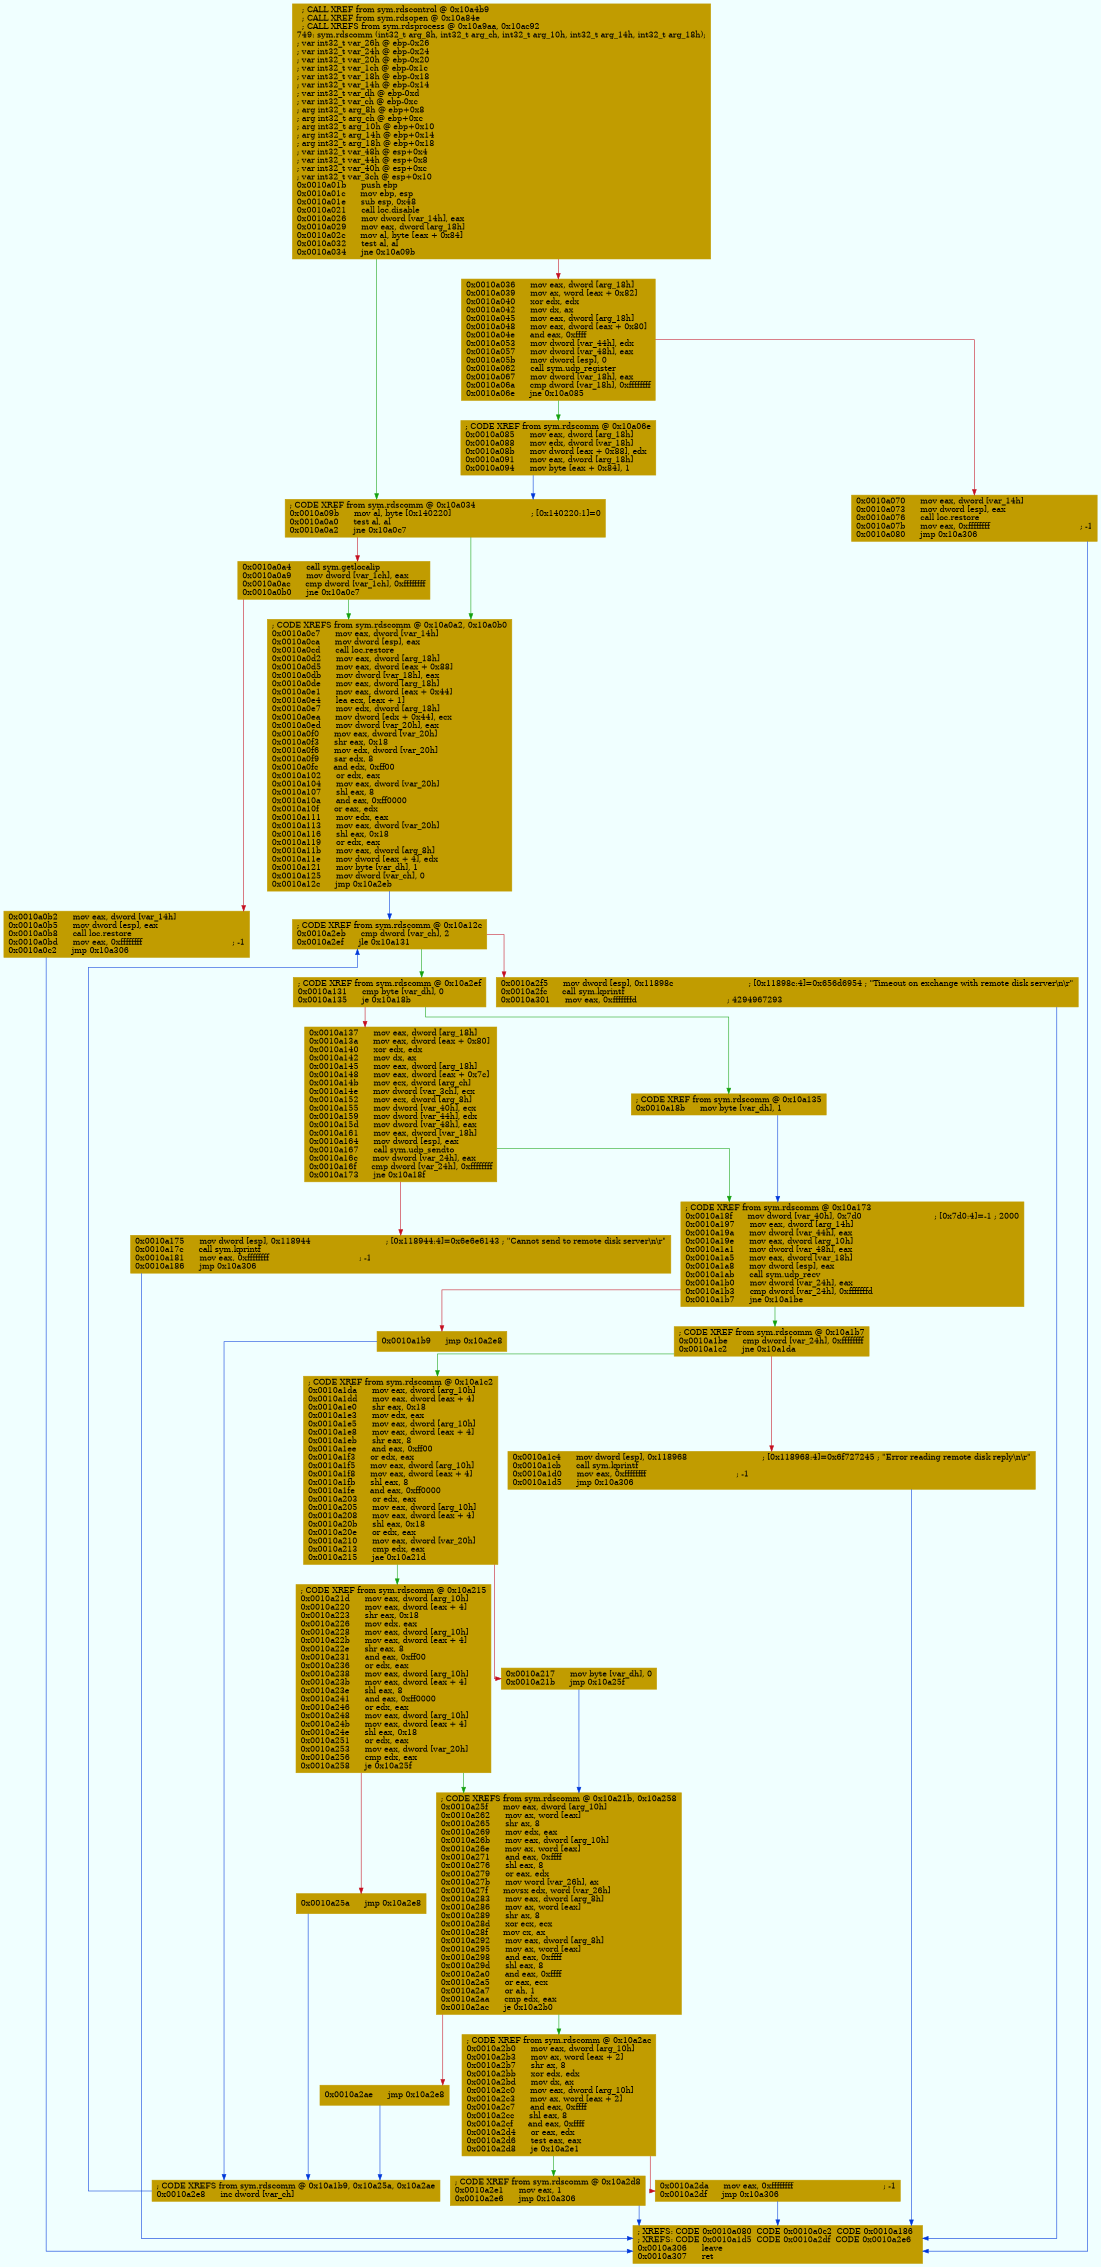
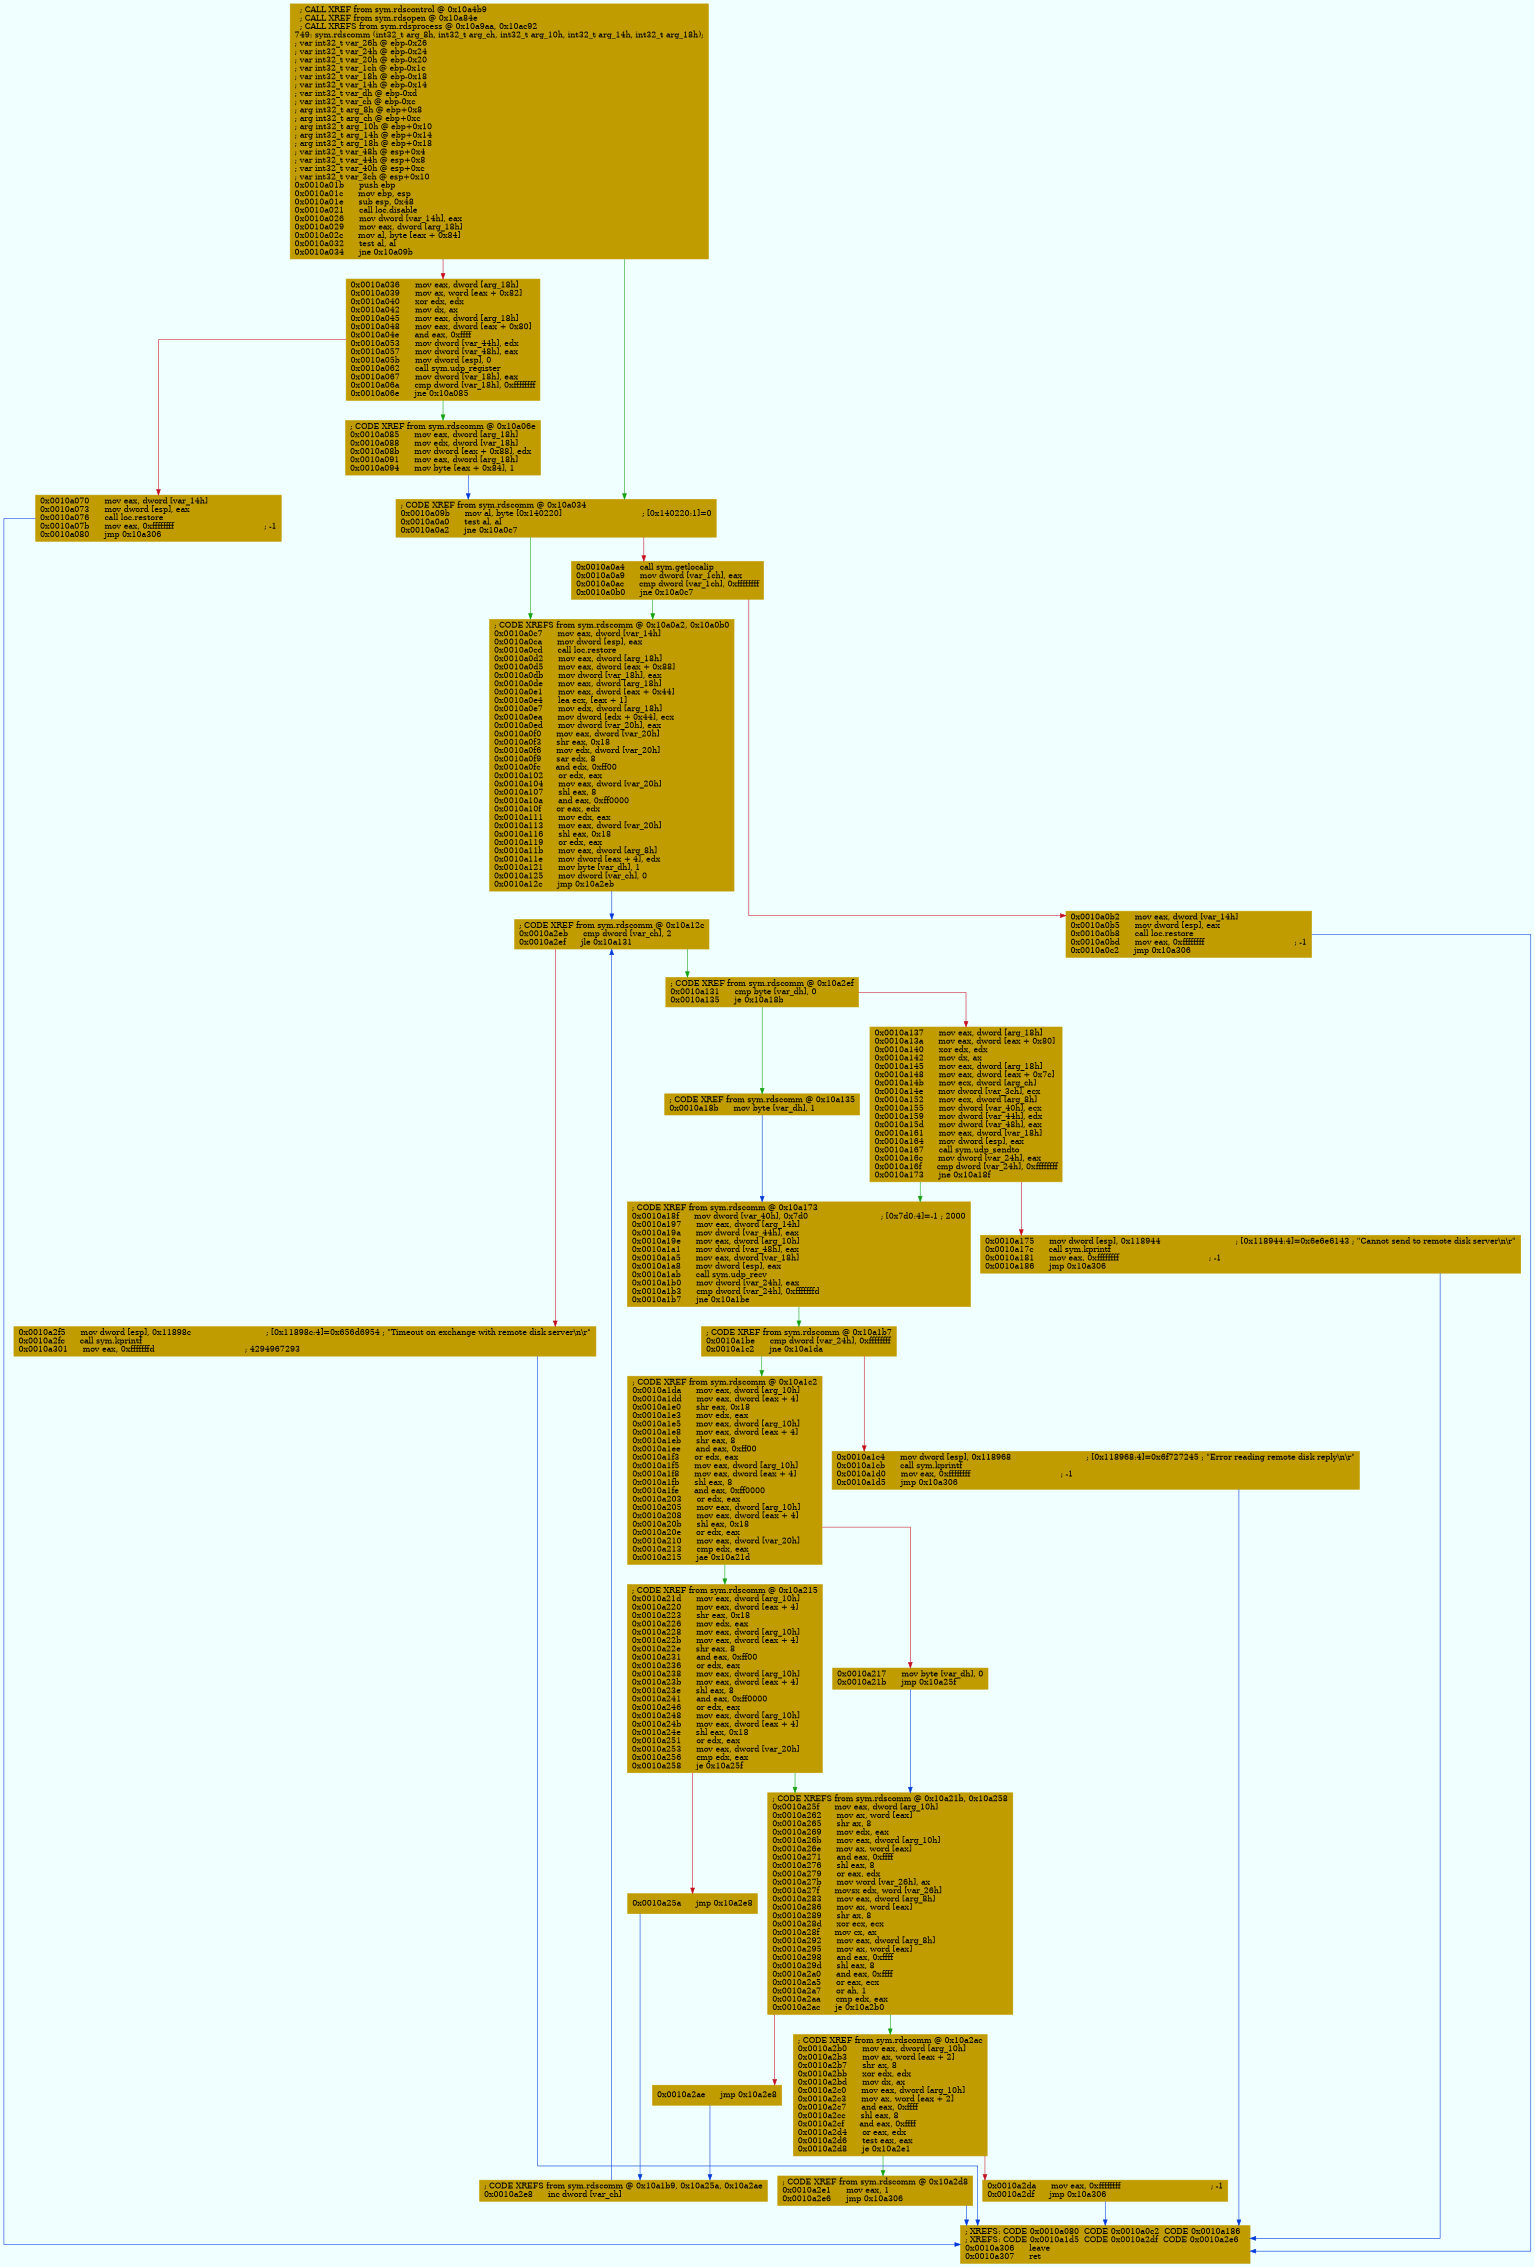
  digraph {
    bgcolor=azure
    fontname="DejaVu Serif"
    fontsize=8
    splines=ortho
    node [color="#c19c00" fillcolor="#c19c00" fontname="DejaVu Serif" shape=box style=filled]
    edge [arrowhead=normal color="#0037da" fontname="DejaVu Serif"]
    n1 [label="  ; CALL XREF from sym.rdscontrol @ 0x10a4b9\l  ; CALL XREF from sym.rdsopen @ 0x10a84e\l  ; CALL XREFS from sym.rdsprocess @ 0x10a9aa, 0x10ac92\l749: sym.rdscomm (int32_t arg_8h, int32_t arg_ch, int32_t arg_10h, int32_t arg_14h, int32_t arg_18h);\l; var int32_t var_26h @ ebp-0x26\l; var int32_t var_24h @ ebp-0x24\l; var int32_t var_20h @ ebp-0x20\l; var int32_t var_1ch @ ebp-0x1c\l; var int32_t var_18h @ ebp-0x18\l; var int32_t var_14h @ ebp-0x14\l; var int32_t var_dh @ ebp-0xd\l; var int32_t var_ch @ ebp-0xc\l; arg int32_t arg_8h @ ebp+0x8\l; arg int32_t arg_ch @ ebp+0xc\l; arg int32_t arg_10h @ ebp+0x10\l; arg int32_t arg_14h @ ebp+0x14\l; arg int32_t arg_18h @ ebp+0x18\l; var int32_t var_48h @ esp+0x4\l; var int32_t var_44h @ esp+0x8\l; var int32_t var_40h @ esp+0xc\l; var int32_t var_3ch @ esp+0x10\l0x0010a01b      push ebp\l0x0010a01c      mov ebp, esp\l0x0010a01e      sub esp, 0x48\l0x0010a021      call loc.disable\l0x0010a026      mov dword [var_14h], eax\l0x0010a029      mov eax, dword [arg_18h]\l0x0010a02c      mov al, byte [eax + 0x84]\l0x0010a032      test al, al\l0x0010a034      jne 0x10a09b\l"]
    n2 [label="0x0010a036      mov eax, dword [arg_18h]\l0x0010a039      mov ax, word [eax + 0x82]\l0x0010a040      xor edx, edx\l0x0010a042      mov dx, ax\l0x0010a045      mov eax, dword [arg_18h]\l0x0010a048      mov eax, dword [eax + 0x80]\l0x0010a04e      and eax, 0xffff\l0x0010a053      mov dword [var_44h], edx\l0x0010a057      mov dword [var_48h], eax\l0x0010a05b      mov dword [esp], 0\l0x0010a062      call sym.udp_register\l0x0010a067      mov dword [var_18h], eax\l0x0010a06a      cmp dword [var_18h], 0xffffffff\l0x0010a06e      jne 0x10a085\l"]
    n3 [label="; CODE XREF from sym.rdscomm @ 0x10a034\l0x0010a09b      mov al, byte [0x140220]                                ; [0x140220:1]=0\l0x0010a0a0      test al, al\l0x0010a0a2      jne 0x10a0c7\l"]
    n4 [label="0x0010a070      mov eax, dword [var_14h]\l0x0010a073      mov dword [esp], eax\l0x0010a076      call loc.restore\l0x0010a07b      mov eax, 0xffffffff                                    ; -1\l0x0010a080      jmp 0x10a306\l"]
    n5 [label="; CODE XREF from sym.rdscomm @ 0x10a06e\l0x0010a085      mov eax, dword [arg_18h]\l0x0010a088      mov edx, dword [var_18h]\l0x0010a08b      mov dword [eax + 0x88], edx\l0x0010a091      mov eax, dword [arg_18h]\l0x0010a094      mov byte [eax + 0x84], 1\l"]
    n6 [label="; XREFS: CODE 0x0010a080  CODE 0x0010a0c2  CODE 0x0010a186  \l; XREFS: CODE 0x0010a1d5  CODE 0x0010a2df  CODE 0x0010a2e6  \l0x0010a306      leave\l0x0010a307      ret\l"]
    n7 [label="0x0010a0a4      call sym.getlocalip\l0x0010a0a9      mov dword [var_1ch], eax\l0x0010a0ac      cmp dword [var_1ch], 0xffffffff\l0x0010a0b0      jne 0x10a0c7\l"]
    n8 [label="; CODE XREFS from sym.rdscomm @ 0x10a0a2, 0x10a0b0\l0x0010a0c7      mov eax, dword [var_14h]\l0x0010a0ca      mov dword [esp], eax\l0x0010a0cd      call loc.restore\l0x0010a0d2      mov eax, dword [arg_18h]\l0x0010a0d5      mov eax, dword [eax + 0x88]\l0x0010a0db      mov dword [var_18h], eax\l0x0010a0de      mov eax, dword [arg_18h]\l0x0010a0e1      mov eax, dword [eax + 0x44]\l0x0010a0e4      lea ecx, [eax + 1]\l0x0010a0e7      mov edx, dword [arg_18h]\l0x0010a0ea      mov dword [edx + 0x44], ecx\l0x0010a0ed      mov dword [var_20h], eax\l0x0010a0f0      mov eax, dword [var_20h]\l0x0010a0f3      shr eax, 0x18\l0x0010a0f6      mov edx, dword [var_20h]\l0x0010a0f9      sar edx, 8\l0x0010a0fc      and edx, 0xff00\l0x0010a102      or edx, eax\l0x0010a104      mov eax, dword [var_20h]\l0x0010a107      shl eax, 8\l0x0010a10a      and eax, 0xff0000\l0x0010a10f      or eax, edx\l0x0010a111      mov edx, eax\l0x0010a113      mov eax, dword [var_20h]\l0x0010a116      shl eax, 0x18\l0x0010a119      or edx, eax\l0x0010a11b      mov eax, dword [arg_8h]\l0x0010a11e      mov dword [eax + 4], edx\l0x0010a121      mov byte [var_dh], 1\l0x0010a125      mov dword [var_ch], 0\l0x0010a12c      jmp 0x10a2eb\l"]
    n9 [label="0x0010a0b2      mov eax, dword [var_14h]\l0x0010a0b5      mov dword [esp], eax\l0x0010a0b8      call loc.restore\l0x0010a0bd      mov eax, 0xffffffff                                    ; -1\l0x0010a0c2      jmp 0x10a306\l"]
    n10 [label="; CODE XREF from sym.rdscomm @ 0x10a12c\l0x0010a2eb      cmp dword [var_ch], 2\l0x0010a2ef      jle 0x10a131\l"]
    n11 [label="; CODE XREF from sym.rdscomm @ 0x10a2ef\l0x0010a131      cmp byte [var_dh], 0\l0x0010a135      je 0x10a18b\l"]
    n12 [label="0x0010a137      mov eax, dword [arg_18h]\l0x0010a13a      mov eax, dword [eax + 0x80]\l0x0010a140      xor edx, edx\l0x0010a142      mov dx, ax\l0x0010a145      mov eax, dword [arg_18h]\l0x0010a148      mov eax, dword [eax + 0x7c]\l0x0010a14b      mov ecx, dword [arg_ch]\l0x0010a14e      mov dword [var_3ch], ecx\l0x0010a152      mov ecx, dword [arg_8h]\l0x0010a155      mov dword [var_40h], ecx\l0x0010a159      mov dword [var_44h], edx\l0x0010a15d      mov dword [var_48h], eax\l0x0010a161      mov eax, dword [var_18h]\l0x0010a164      mov dword [esp], eax\l0x0010a167      call sym.udp_sendto\l0x0010a16c      mov dword [var_24h], eax\l0x0010a16f      cmp dword [var_24h], 0xffffffff\l0x0010a173      jne 0x10a18f\l"]
    n13 [label="; CODE XREF from sym.rdscomm @ 0x10a135\l0x0010a18b      mov byte [var_dh], 1\l"]
    n14 [label="0x0010a175      mov dword [esp], 0x118944                              ; [0x118944:4]=0x6e6e6143 ; \"Cannot send to remote disk server\\n\\r\"\l0x0010a17c      call sym.kprintf\l0x0010a181      mov eax, 0xffffffff                                    ; -1\l0x0010a186      jmp 0x10a306\l"]
    n15 [label="; CODE XREF from sym.rdscomm @ 0x10a173\l0x0010a18f      mov dword [var_40h], 0x7d0                             ; [0x7d0:4]=-1 ; 2000\l0x0010a197      mov eax, dword [arg_14h]\l0x0010a19a      mov dword [var_44h], eax\l0x0010a19e      mov eax, dword [arg_10h]\l0x0010a1a1      mov dword [var_48h], eax\l0x0010a1a5      mov eax, dword [var_18h]\l0x0010a1a8      mov dword [esp], eax\l0x0010a1ab      call sym.udp_recv\l0x0010a1b0      mov dword [var_24h], eax\l0x0010a1b3      cmp dword [var_24h], 0xfffffffd\l0x0010a1b7      jne 0x10a1be\l"]
-   n16 [label="0x0010a1b9      jmp 0x10a2e8\l"]
    n17 [label="; CODE XREF from sym.rdscomm @ 0x10a1b7\l0x0010a1be      cmp dword [var_24h], 0xffffffff\l0x0010a1c2      jne 0x10a1da\l"]
    n18 [label="; CODE XREFS from sym.rdscomm @ 0x10a1b9, 0x10a25a, 0x10a2ae\l0x0010a2e8      inc dword [var_ch]\l"]
    n19 [label="0x0010a1c4      mov dword [esp], 0x118968                              ; [0x118968:4]=0x6f727245 ; \"Error reading remote disk reply\\n\\r\"\l0x0010a1cb      call sym.kprintf\l0x0010a1d0      mov eax, 0xffffffff                                    ; -1\l0x0010a1d5      jmp 0x10a306\l"]
    n20 [label="; CODE XREF from sym.rdscomm @ 0x10a1c2\l0x0010a1da      mov eax, dword [arg_10h]\l0x0010a1dd      mov eax, dword [eax + 4]\l0x0010a1e0      shr eax, 0x18\l0x0010a1e3      mov edx, eax\l0x0010a1e5      mov eax, dword [arg_10h]\l0x0010a1e8      mov eax, dword [eax + 4]\l0x0010a1eb      shr eax, 8\l0x0010a1ee      and eax, 0xff00\l0x0010a1f3      or edx, eax\l0x0010a1f5      mov eax, dword [arg_10h]\l0x0010a1f8      mov eax, dword [eax + 4]\l0x0010a1fb      shl eax, 8\l0x0010a1fe      and eax, 0xff0000\l0x0010a203      or edx, eax\l0x0010a205      mov eax, dword [arg_10h]\l0x0010a208      mov eax, dword [eax + 4]\l0x0010a20b      shl eax, 0x18\l0x0010a20e      or edx, eax\l0x0010a210      mov eax, dword [var_20h]\l0x0010a213      cmp edx, eax\l0x0010a215      jae 0x10a21d\l"]
    n21 [label="0x0010a217      mov byte [var_dh], 0\l0x0010a21b      jmp 0x10a25f\l"]
    n22 [label="; CODE XREF from sym.rdscomm @ 0x10a215\l0x0010a21d      mov eax, dword [arg_10h]\l0x0010a220      mov eax, dword [eax + 4]\l0x0010a223      shr eax, 0x18\l0x0010a226      mov edx, eax\l0x0010a228      mov eax, dword [arg_10h]\l0x0010a22b      mov eax, dword [eax + 4]\l0x0010a22e      shr eax, 8\l0x0010a231      and eax, 0xff00\l0x0010a236      or edx, eax\l0x0010a238      mov eax, dword [arg_10h]\l0x0010a23b      mov eax, dword [eax + 4]\l0x0010a23e      shl eax, 8\l0x0010a241      and eax, 0xff0000\l0x0010a246      or edx, eax\l0x0010a248      mov eax, dword [arg_10h]\l0x0010a24b      mov eax, dword [eax + 4]\l0x0010a24e      shl eax, 0x18\l0x0010a251      or edx, eax\l0x0010a253      mov eax, dword [var_20h]\l0x0010a256      cmp edx, eax\l0x0010a258      je 0x10a25f\l"]
    n23 [label="; CODE XREFS from sym.rdscomm @ 0x10a21b, 0x10a258\l0x0010a25f      mov eax, dword [arg_10h]\l0x0010a262      mov ax, word [eax]\l0x0010a265      shr ax, 8\l0x0010a269      mov edx, eax\l0x0010a26b      mov eax, dword [arg_10h]\l0x0010a26e      mov ax, word [eax]\l0x0010a271      and eax, 0xffff\l0x0010a276      shl eax, 8\l0x0010a279      or eax, edx\l0x0010a27b      mov word [var_26h], ax\l0x0010a27f      movsx edx, word [var_26h]\l0x0010a283      mov eax, dword [arg_8h]\l0x0010a286      mov ax, word [eax]\l0x0010a289      shr ax, 8\l0x0010a28d      xor ecx, ecx\l0x0010a28f      mov cx, ax\l0x0010a292      mov eax, dword [arg_8h]\l0x0010a295      mov ax, word [eax]\l0x0010a298      and eax, 0xffff\l0x0010a29d      shl eax, 8\l0x0010a2a0      and eax, 0xffff\l0x0010a2a5      or eax, ecx\l0x0010a2a7      or ah, 1\l0x0010a2aa      cmp edx, eax\l0x0010a2ac      je 0x10a2b0\l"]
    n24 [label="0x0010a25a      jmp 0x10a2e8\l"]
    n25 [label="0x0010a2ae      jmp 0x10a2e8\l"]
    n26 [label="; CODE XREF from sym.rdscomm @ 0x10a2ac\l0x0010a2b0      mov eax, dword [arg_10h]\l0x0010a2b3      mov ax, word [eax + 2]\l0x0010a2b7      shr ax, 8\l0x0010a2bb      xor edx, edx\l0x0010a2bd      mov dx, ax\l0x0010a2c0      mov eax, dword [arg_10h]\l0x0010a2c3      mov ax, word [eax + 2]\l0x0010a2c7      and eax, 0xffff\l0x0010a2cc      shl eax, 8\l0x0010a2cf      and eax, 0xffff\l0x0010a2d4      or eax, edx\l0x0010a2d6      test eax, eax\l0x0010a2d8      je 0x10a2e1\l"]
    n27 [label="0x0010a2da      mov eax, 0xffffffff                                    ; -1\l0x0010a2df      jmp 0x10a306\l"]
    n28 [label="; CODE XREF from sym.rdscomm @ 0x10a2d8\l0x0010a2e1      mov eax, 1\l0x0010a2e6      jmp 0x10a306\l"]
    n29 [label="0x0010a2f5      mov dword [esp], 0x11898c                              ; [0x11898c:4]=0x656d6954 ; \"Timeout on exchange with remote disk server\\n\\r\"\l0x0010a2fc      call sym.kprintf\l0x0010a301      mov eax, 0xfffffffd                                    ; 4294967293\l"]
    n1 -> n2 [color="#c50f1f"]
    n1 -> n3 [color="#13a10e"]
    n2 -> n4 [color="#c50f1f"]
    n2 -> n5 [color="#13a10e"]
    n3 -> n7 [color="#c50f1f"]
    n3 -> n8 [color="#13a10e"]
    n4 -> n6
    n5 -> n3
    n7 -> n8 [color="#13a10e"]
    n7 -> n9 [color="#c50f1f"]
    n8 -> n10
    n9 -> n6
    n10 -> n11 [color="#13a10e"]
    n10 -> n29 [color="#c50f1f"]
    n11 -> n12 [color="#c50f1f"]
    n11 -> n13 [color="#13a10e"]
    n12 -> n14 [color="#c50f1f"]
    n12 -> n15 [color="#13a10e"]
    n13 -> n15
    n14 -> n6
-   n15 -> n16 [color="#c50f1f"]
    n15 -> n17 [color="#13a10e"]
-   n16 -> n18
    n17 -> n19 [color="#c50f1f"]
    n17 -> n20 [color="#13a10e"]
    n18 -> n10
    n19 -> n6
    n20 -> n21 [color="#c50f1f"]
    n20 -> n22 [color="#13a10e"]
    n21 -> n23
    n22 -> n23 [color="#13a10e"]
    n22 -> n24 [color="#c50f1f"]
    n23 -> n25 [color="#c50f1f"]
    n23 -> n26 [color="#13a10e"]
    n24 -> n18
    n25 -> n18
    n26 -> n27 [color="#c50f1f"]
    n26 -> n28 [color="#13a10e"]
    n27 -> n6
    n28 -> n6
    n29 -> n6
  }
